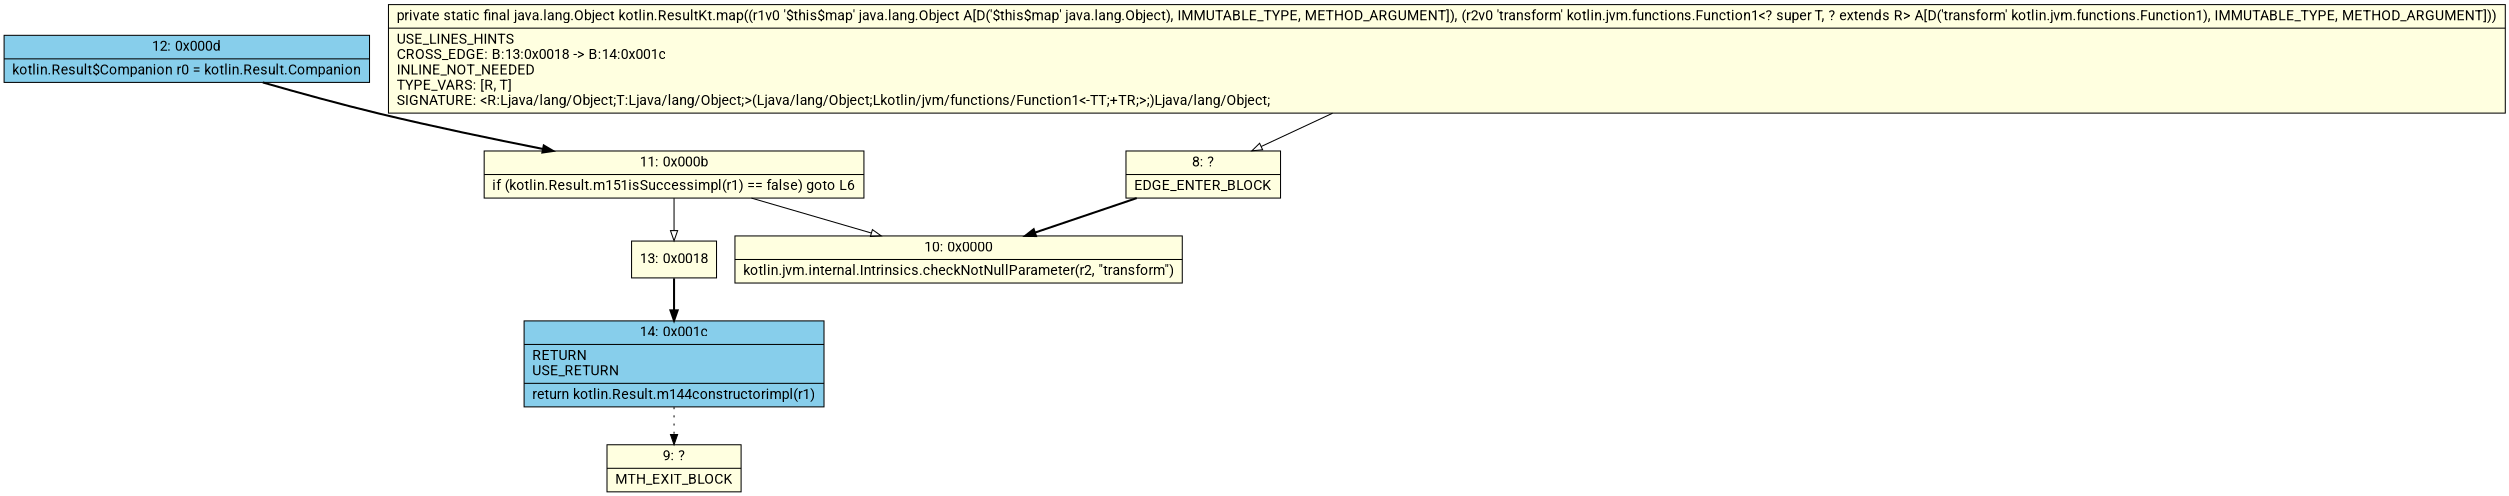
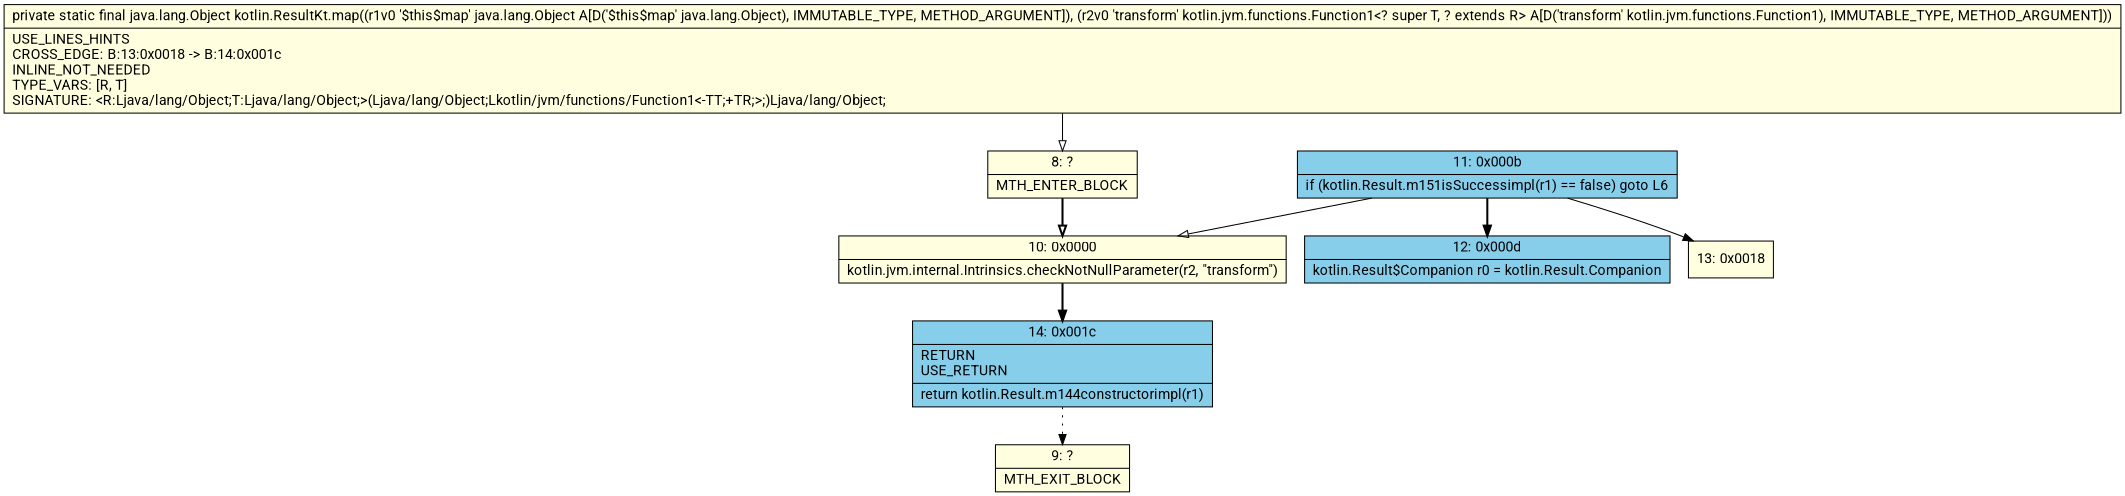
  digraph {
    fontname=Roboto
    node [fillcolor=lightyellow fontname=Roboto shape=record style=filled]
    edge [arrowhead=normal fontname=Roboto style=bold]
-   n1 [label="{8\:\ ?|EDGE_ENTER_BLOCK\l}"]
+   n1 [label="{8\:\ ?|MTH_ENTER_BLOCK\l}"]
    n2 [label="{10\:\ 0x0000|kotlin.jvm.internal.Intrinsics.checkNotNullParameter(r2, \"transform\")\l}"]
-   n3 [label="{11\:\ 0x000b|if (kotlin.Result.m151isSuccessimpl(r1) == false) goto L6\l}"]
+   n3 [fillcolor=skyblue label="{11\:\ 0x000b|if (kotlin.Result.m151isSuccessimpl(r1) == false) goto L6\l}"]
    n4 [fillcolor=skyblue label="{12\:\ 0x000d|kotlin.Result$Companion r0 = kotlin.Result.Companion\l}"]
    n5 [label="{13\:\ 0x0018}"]
    n6 [fillcolor=skyblue label="{14\:\ 0x001c|RETURN\lUSE_RETURN\l|return kotlin.Result.m144constructorimpl(r1)\l}"]
    n7 [label="{9\:\ ?|MTH_EXIT_BLOCK\l}"]
    n8 [label="{private static final java.lang.Object kotlin.ResultKt.map((r1v0 '$this$map' java.lang.Object A[D('$this$map' java.lang.Object), IMMUTABLE_TYPE, METHOD_ARGUMENT]), (r2v0 'transform' kotlin.jvm.functions.Function1\<? super T, ? extends R\> A[D('transform' kotlin.jvm.functions.Function1), IMMUTABLE_TYPE, METHOD_ARGUMENT]))  | USE_LINES_HINTS\lCROSS_EDGE: B:13:0x0018 \-\> B:14:0x001c\lINLINE_NOT_NEEDED\lTYPE_VARS: [R, T]\lSIGNATURE: \<R:Ljava\/lang\/Object;T:Ljava\/lang\/Object;\>(Ljava\/lang\/Object;Lkotlin\/jvm\/functions\/Function1\<\-TT;+TR;\>;)Ljava\/lang\/Object;\l}"]
-   n1 -> n2
+   n1 -> n2 [arrowhead=onormal]
    n3 -> n2 [arrowhead=onormal style=solid]
-   n4 -> n3
-   n3 -> n5 [arrowhead=onormal style=solid]
-   n5 -> n6
+   n3 -> n4
+   n3 -> n5 [style=solid]
+   n2 -> n6
    n6 -> n7 [style=dotted]
    n8 -> n1 [arrowhead=onormal style=solid]
  }
